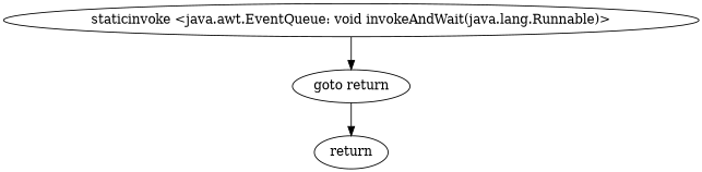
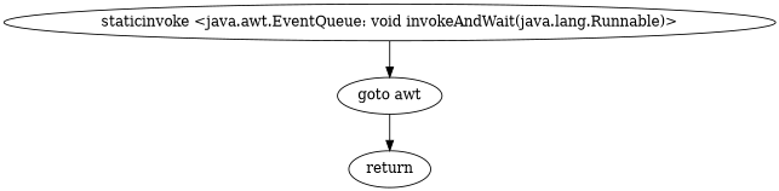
  digraph {
    "staticinvoke <java.awt.EventQueue: void invokeAndWait(java.lang.Runnable)>"
-   "goto return"
+   "goto return" [label="goto awt"]
    return
    "staticinvoke <java.awt.EventQueue: void invokeAndWait(java.lang.Runnable)>" -> "goto return"
    "goto return" -> return
  }
